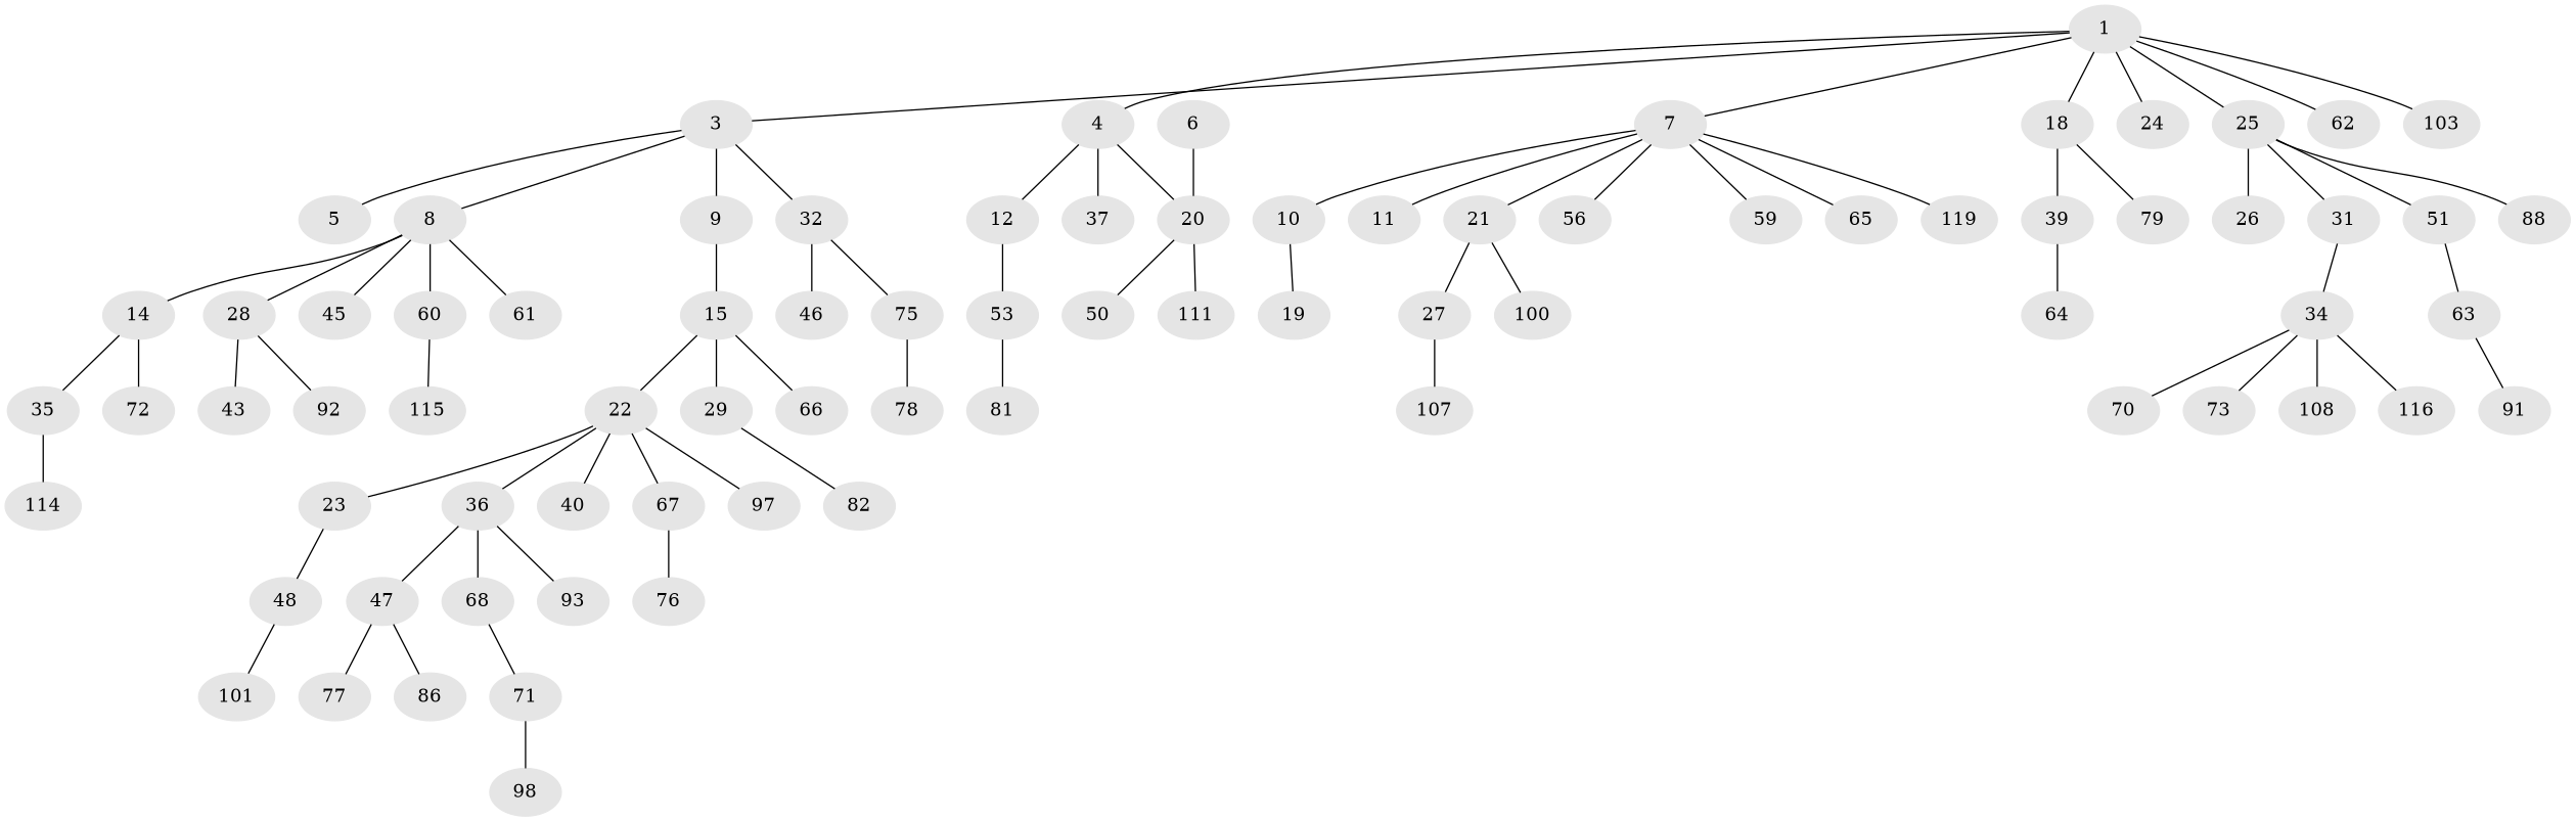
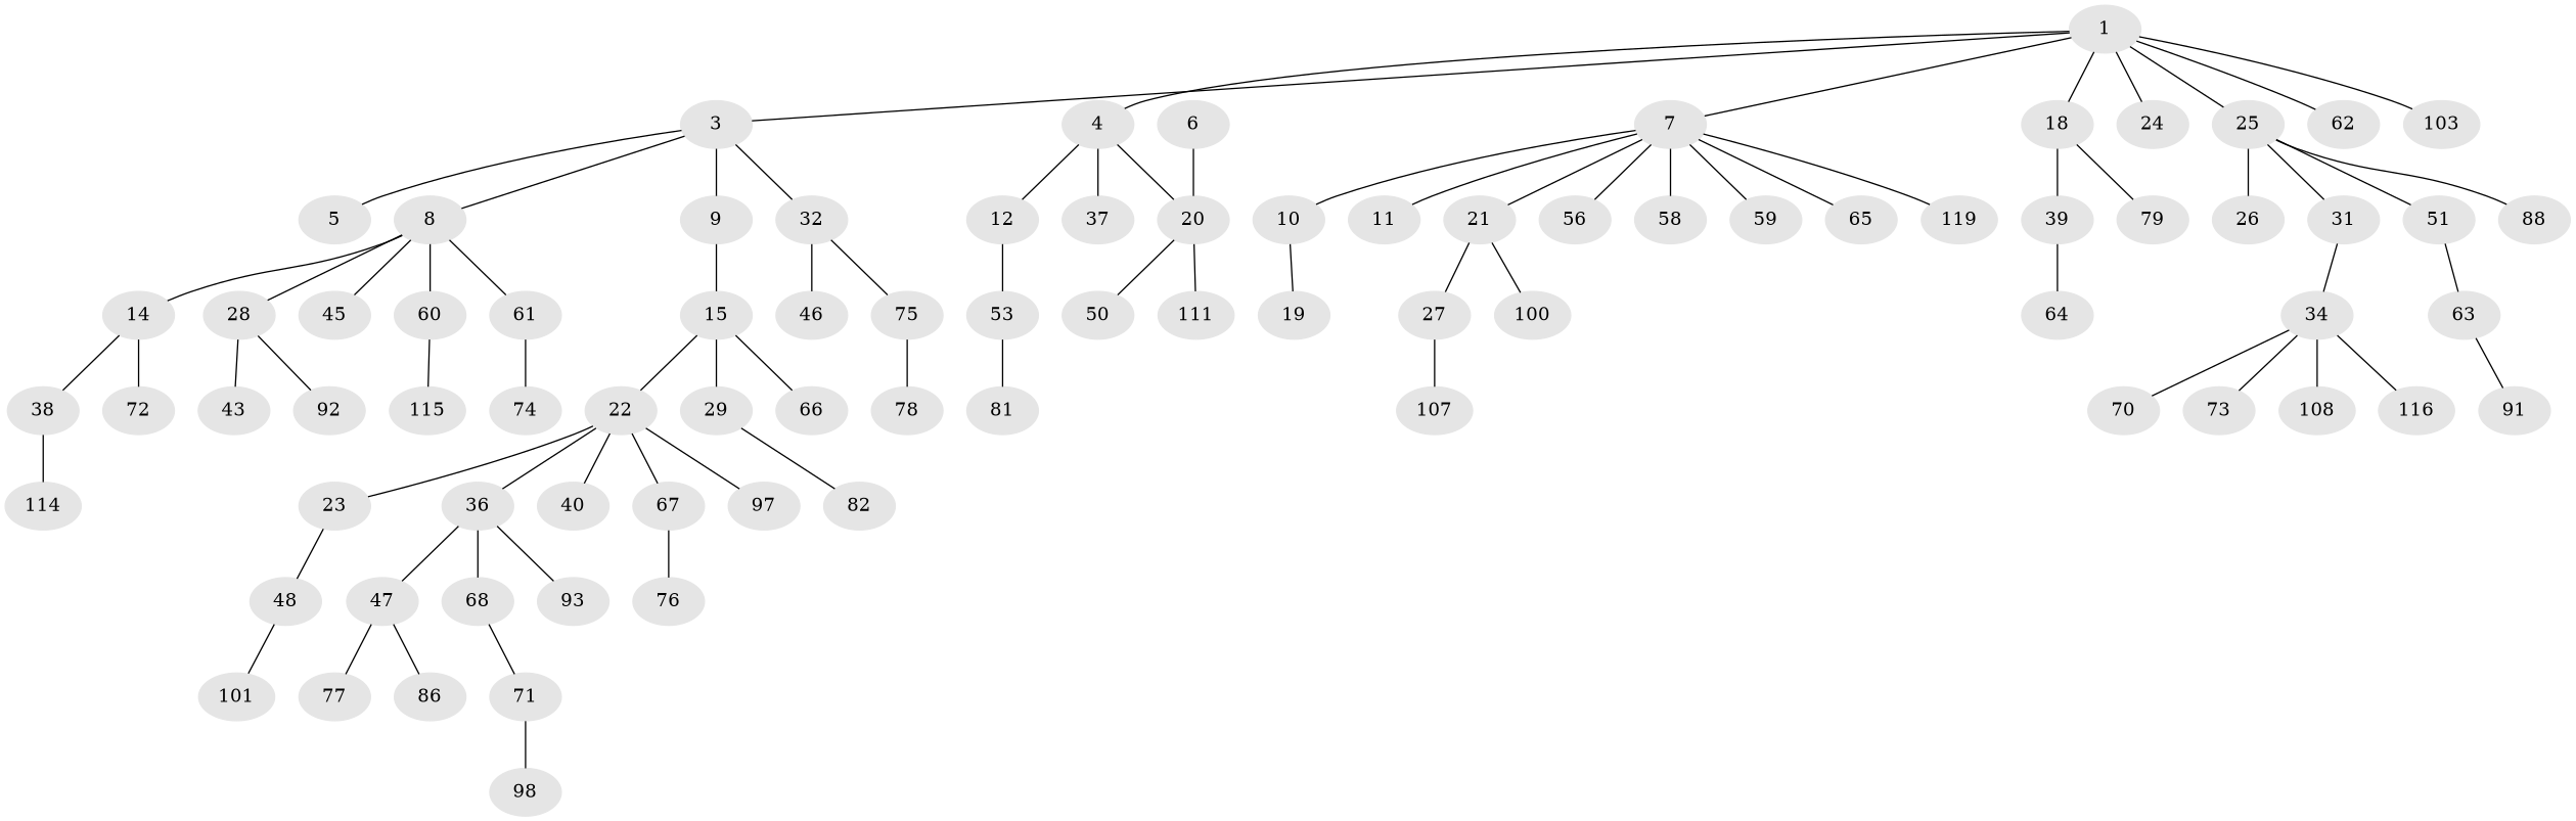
  graph {
    node [color=gray90 style=filled]
    1 [super="+2"]
    3 [super="+117"]
    4 [super="+85"]
    7 [super="+42"]
    18
    24 [super="+104"]
    25 [super="+87"]
    62
    103
    5 [super="+52"]
    8 [super="+13"]
    9 [super="+41"]
    32 [super="+33"]
    12 [super="+55"]
    37 [super="+96"]
    20 [super="+35"]
    10
    11
    21
    56
+   58
    59
    n23 [label=65]
    119
    39
    79 [super="+105"]
    26
    31 [super="+84"]
    51
    88 [super="+95"]
    14
    28 [super="+30"]
    45
    60 [super="+90"]
    61
    15 [super="+17"]
    46 [super="+80"]
    75 [super="+112"]
    6 [super="+16"]
    53 [super="+54"]
    50 [super="+102"]
    111
    19 [super="+120"]
    27 [super="+89"]
    100
-   38 [super="+106" label=35]
+   38 [super="+106"]
    72
    43 [super="+57"]
    92
    115
+   74 [super="+121"]
    22 [super="+83"]
    29
    66
    81
    114
    23
    36 [super="+44"]
    40
    67
    97
    82 [super="+110"]
    64 [super="+118"]
    107
    48
    47 [super="+65"]
    68
    93
    76 [super="+94"]
    101
    34 [super="+49"]
    63
    70
    73
    108
    116
    78
    77 [super="+113"]
    86
    71 [super="+109"]
    91
    98 [super="+99"]
    1 -- 3
    1 -- 4
    1 -- 7
    1 -- 18
    1 -- 24
    1 -- 25
    1 -- 62
    1 -- 103
    3 -- 5
    3 -- 8
    3 -- 9
    3 -- 32
    4 -- 12
    4 -- 37
    4 -- 20
    7 -- 10
    7 -- 11
    7 -- 21
    7 -- 56
+   7 -- 58
    7 -- 59
    7 -- n23
    7 -- 119
    18 -- 39
    18 -- 79
    25 -- 26
    25 -- 31
    25 -- 51
    25 -- 88
    8 -- 14
    8 -- 28
    8 -- 45
    8 -- 60
    8 -- 61
    9 -- 15
    32 -- 46
    32 -- 75
    12 -- 53
    20 -- 50
    20 -- 111
    10 -- 19
    21 -- 27
    21 -- 100
    39 -- 64
    31 -- 34
    51 -- 63
    14 -- 38
    14 -- 72
    28 -- 43
    28 -- 92
    60 -- 115
+   61 -- 74
    15 -- 22
    15 -- 29
    15 -- 66
    75 -- 78
    6 -- 20
    53 -- 81
    27 -- 107
    38 -- 114
    22 -- 23
    22 -- 36
    22 -- 40
    22 -- 67
    22 -- 97
    29 -- 82
    23 -- 48
    36 -- 47
    36 -- 68
    36 -- 93
    67 -- 76
    48 -- 101
    47 -- 77
    47 -- 86
    68 -- 71
    34 -- 70
    34 -- 73
    34 -- 108
    34 -- 116
    63 -- 91
    71 -- 98
  }
